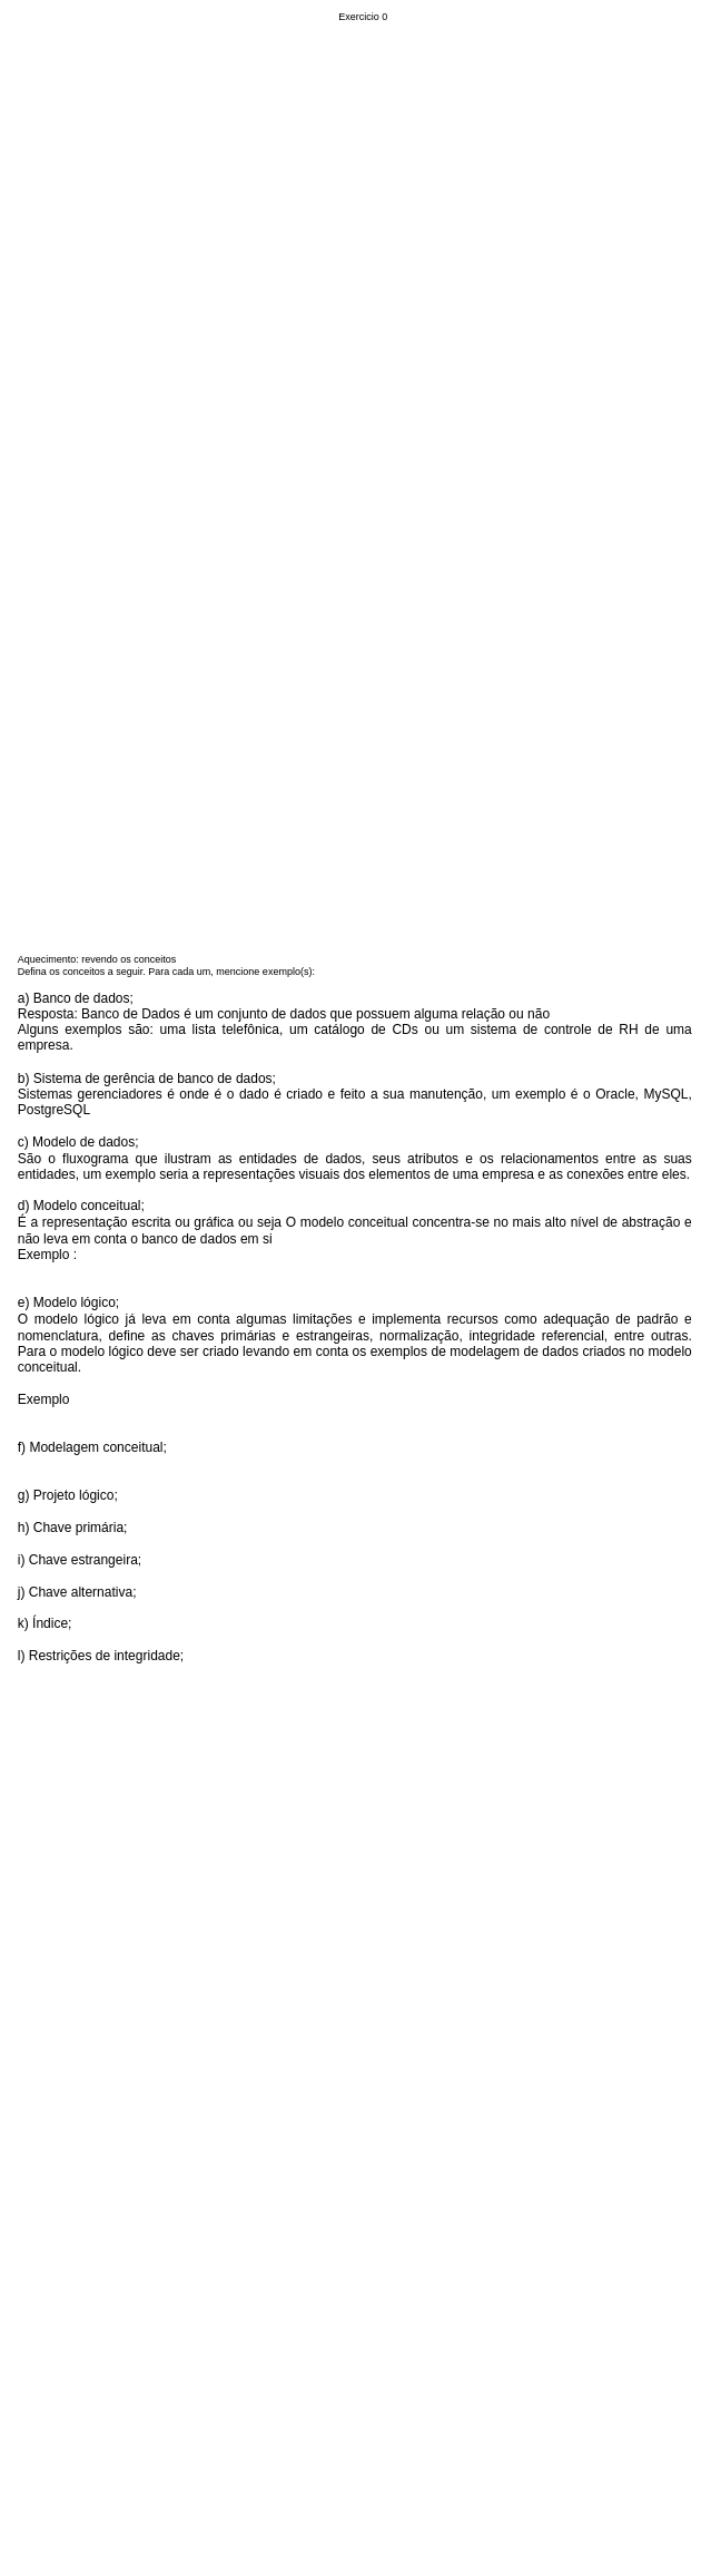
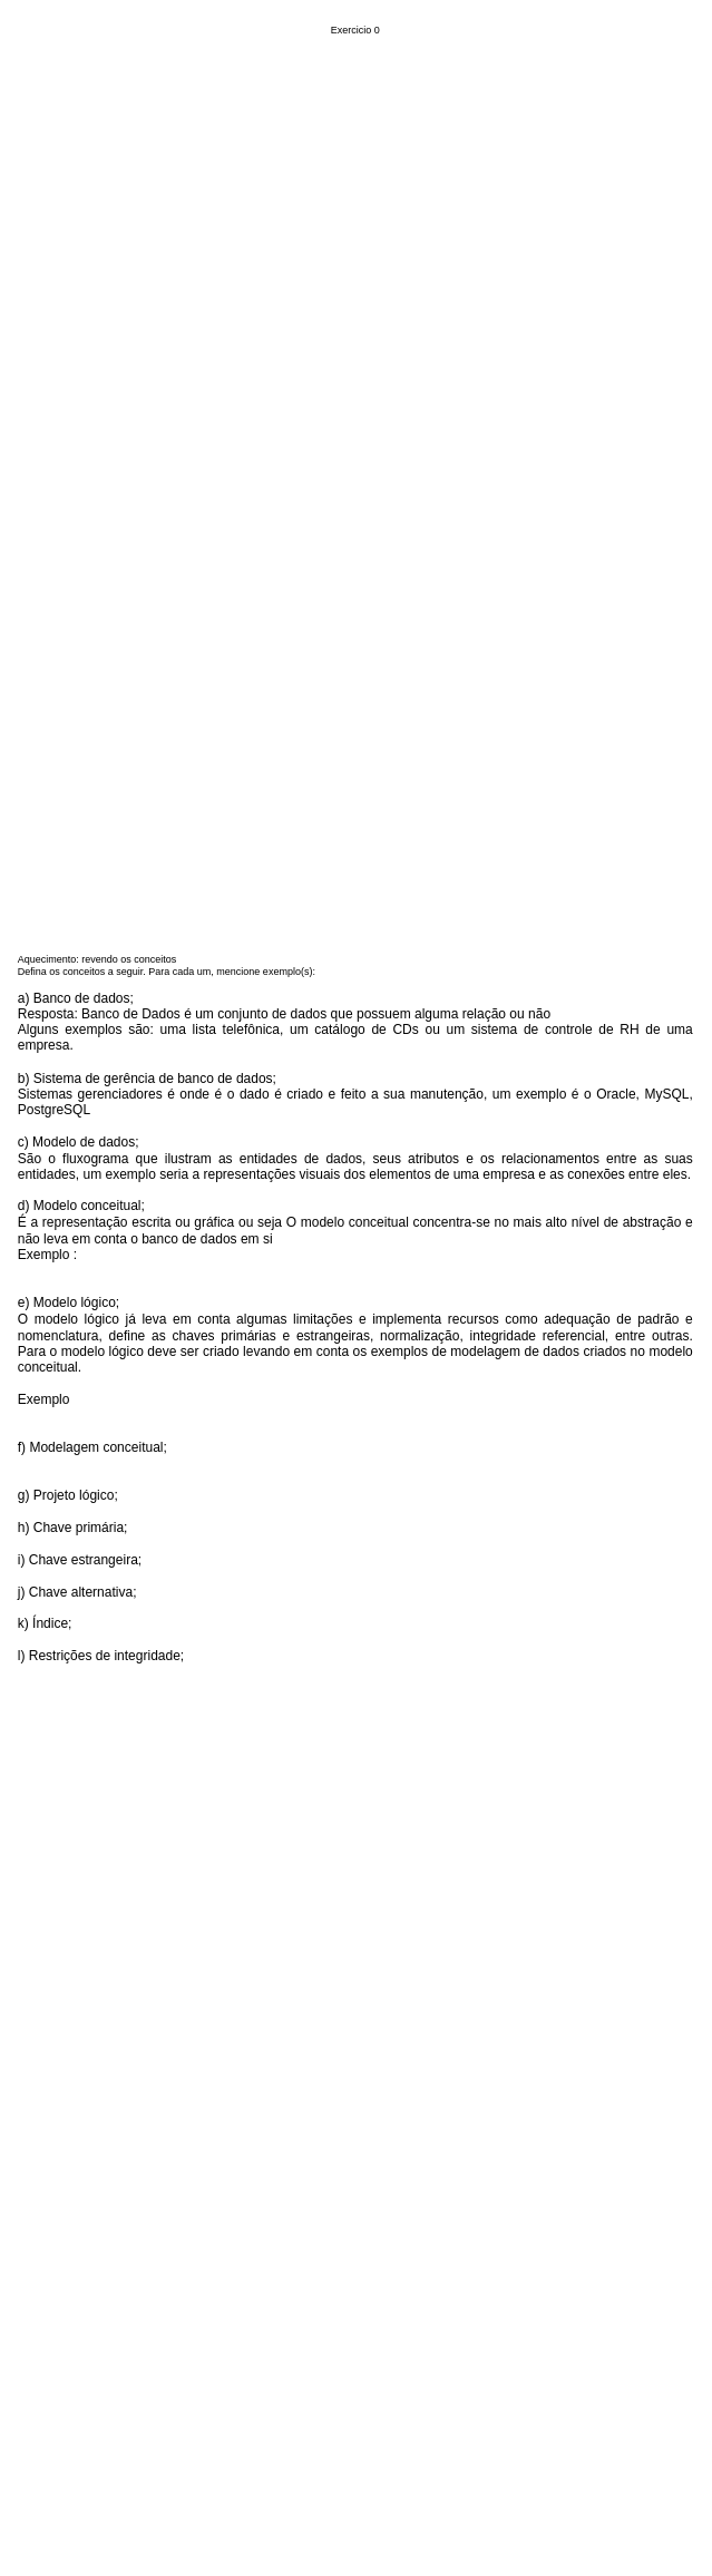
  <mxCell id="0" />
  <mxCell id="1" parent="0" />
- <mxCell id="2" value="Exercicio 0" style="text;html=1;strokeColor=none;fillColor=none;align=center;verticalAlign=middle;whiteSpace=wrap;rounded=0;" vertex="1" parent="1"><mxGeometry x="275" y="5" width="320" height="30" as="geometry" /></mxCell>
+ <mxCell id="2" value="Exercicio 0" style="text;html=1;strokeColor=none;fillColor=none;align=center;verticalAlign=middle;whiteSpace=wrap;rounded=0;" vertex="1" parent="1"><mxGeometry x="265" y="20" width="320" height="30" as="geometry" /></mxCell>
  <mxCell id="3" value="&lt;div style=&quot;text-align: justify;&quot;&gt;&lt;div style=&quot;border-color: var(--border-color);&quot;&gt;&lt;div style=&quot;border-color: var(--border-color);&quot;&gt;Aquecimento: revendo os conceitos&lt;/div&gt;&lt;div style=&quot;border-color: var(--border-color);&quot;&gt;Defina os conceitos a seguir. Para cada um, mencione exemplo(s):&lt;/div&gt;&lt;div style=&quot;border-color: var(--border-color);&quot;&gt;&lt;span style=&quot;border-color: var(--border-color); background-color: initial;&quot;&gt;&lt;br style=&quot;border-color: var(--border-color);&quot;&gt;&lt;/span&gt;&lt;/div&gt;&lt;div style=&quot;border-color: var(--border-color);&quot;&gt;&lt;span style=&quot;border-color: var(--border-color); background-color: initial;&quot;&gt;&lt;font style=&quot;border-color: var(--border-color);&quot; size=&quot;3&quot;&gt;a) Banco de dados;&lt;/font&gt;&lt;/span&gt;&lt;/div&gt;&lt;div style=&quot;border-color: var(--border-color);&quot;&gt;&lt;span style=&quot;border-color: var(--border-color); background-color: initial;&quot;&gt;&lt;font style=&quot;border-color: var(--border-color);&quot; size=&quot;3&quot;&gt;Resposta: Banco de Dados é um conjunto de dados que possuem alguma relação ou não&lt;/font&gt;&lt;/span&gt;&lt;/div&gt;&lt;div style=&quot;border-color: var(--border-color);&quot;&gt;&lt;span style=&quot;border-color: var(--border-color); background-color: initial;&quot;&gt;&lt;font style=&quot;border-color: var(--border-color);&quot; size=&quot;3&quot;&gt;Alguns exemplos são:&amp;nbsp;&lt;/font&gt;&lt;/span&gt;&lt;span style=&quot;border-color: var(--border-color); font-size: medium; text-align: start; background-color: rgb(255, 255, 255);&quot;&gt;uma lista telefônica, um catálogo de CDs ou um sistema de controle de RH de uma empresa&lt;/span&gt;&lt;span style=&quot;border-color: var(--border-color); text-align: center; font-size: medium; background-color: initial;&quot;&gt;.&lt;/span&gt;&lt;/div&gt;&lt;div style=&quot;border-color: var(--border-color);&quot;&gt;&lt;span style=&quot;border-color: var(--border-color); text-align: center; font-size: medium; background-color: initial;&quot;&gt;&lt;br style=&quot;border-color: var(--border-color);&quot;&gt;&lt;/span&gt;&lt;/div&gt;&lt;div style=&quot;border-color: var(--border-color);&quot;&gt;&lt;span style=&quot;border-color: var(--border-color); background-color: initial;&quot;&gt;&lt;font style=&quot;border-color: var(--border-color);&quot; size=&quot;3&quot;&gt;b) Sistema de gerência de banco de dados;&lt;/font&gt;&lt;/span&gt;&lt;/div&gt;&lt;div style=&quot;border-color: var(--border-color);&quot;&gt;&lt;span style=&quot;border-color: var(--border-color); background-color: initial;&quot;&gt;&lt;font style=&quot;border-color: var(--border-color);&quot; size=&quot;3&quot;&gt;Sistemas gerenciadores é onde é o dado é criado e feito a sua manutenção, um exemplo é o Oracle, MySQL, PostgreSQL&lt;/font&gt;&lt;/span&gt;&lt;/div&gt;&lt;div style=&quot;border-color: var(--border-color);&quot;&gt;&lt;span style=&quot;border-color: var(--border-color); background-color: initial;&quot;&gt;&lt;font style=&quot;border-color: var(--border-color);&quot; size=&quot;3&quot;&gt;&lt;br style=&quot;border-color: var(--border-color);&quot;&gt;&lt;/font&gt;&lt;/span&gt;&lt;/div&gt;&lt;div style=&quot;border-color: var(--border-color);&quot;&gt;&lt;span style=&quot;border-color: var(--border-color); background-color: initial;&quot;&gt;&lt;font style=&quot;border-color: var(--border-color);&quot; size=&quot;3&quot;&gt;c) Modelo de dados;&lt;/font&gt;&lt;/span&gt;&lt;/div&gt;&lt;div style=&quot;border-color: var(--border-color);&quot;&gt;&lt;span style=&quot;border-color: var(--border-color); background-color: initial;&quot;&gt;&lt;font style=&quot;border-color: var(--border-color);&quot; size=&quot;3&quot;&gt;São o fluxograma que ilustram as entidades de dados, seus atributos e os relacionamentos entre as suas entidades, um exemplo seria a&lt;/font&gt;&lt;/span&gt;&lt;span style=&quot;border-color: var(--border-color); font-size: medium; background-color: initial;&quot;&gt;&amp;nbsp;representações visuais dos elementos de uma empresa e as conexões entre eles.&lt;/span&gt;&lt;/div&gt;&lt;div style=&quot;border-color: var(--border-color);&quot;&gt;&lt;span style=&quot;border-color: var(--border-color); font-size: medium; background-color: initial;&quot;&gt;&lt;br style=&quot;border-color: var(--border-color);&quot;&gt;&lt;/span&gt;&lt;/div&gt;&lt;div style=&quot;border-color: var(--border-color);&quot;&gt;&lt;span style=&quot;border-color: var(--border-color); background-color: initial;&quot;&gt;&lt;font style=&quot;border-color: var(--border-color);&quot; size=&quot;3&quot;&gt;d) Modelo conceitual;&lt;/font&gt;&lt;/span&gt;&lt;/div&gt;&lt;div style=&quot;border-color: var(--border-color);&quot;&gt;&lt;font style=&quot;border-color: var(--border-color);&quot; size=&quot;3&quot;&gt;&lt;span style=&quot;border-color: var(--border-color); background-color: initial;&quot;&gt;&lt;font style=&quot;border-color: var(--border-color);&quot;&gt;É a representação escrita ou gráfica ou seja&amp;nbsp;&lt;/font&gt;&lt;/span&gt;O&amp;nbsp;&lt;span style=&quot;border-color: var(--border-color); text-align: left; background-color: rgb(255, 255, 255);&quot;&gt;modelo conceitual&lt;/span&gt;&lt;span style=&quot;border-color: var(--border-color); text-align: left; background-color: rgb(255, 255, 255);&quot;&gt;&amp;nbsp;concentra-se no mais alto nível de abstração e não leva em conta o&amp;nbsp;&lt;/span&gt;&lt;span style=&quot;border-color: var(--border-color); text-align: left; background-color: rgb(255, 255, 255);&quot;&gt;banco de dados&lt;/span&gt;&lt;span style=&quot;border-color: var(--border-color); text-align: left; background-color: rgb(255, 255, 255);&quot;&gt;&amp;nbsp;em si&lt;/span&gt;&lt;/font&gt;&lt;/div&gt;&lt;div style=&quot;border-color: var(--border-color);&quot;&gt;&lt;font style=&quot;border-color: var(--border-color);&quot; size=&quot;3&quot;&gt;&lt;span style=&quot;border-color: var(--border-color); text-align: left; background-color: rgb(255, 255, 255);&quot;&gt;Exemplo :&amp;nbsp;&lt;/span&gt;&lt;/font&gt;&lt;/div&gt;&lt;div style=&quot;border-color: var(--border-color);&quot;&gt;&lt;img style=&quot;border-color: var(--border-color);&quot; alt=&quot;Modelo de Entidade e Relacionamento&quot; src=&quot;https://www.luis.blog.br/userfiles/image/mer.jpg&quot;&gt;&lt;font style=&quot;border-color: var(--border-color);&quot; size=&quot;3&quot;&gt;&lt;span style=&quot;border-color: var(--border-color); text-align: left; background-color: rgb(255, 255, 255);&quot;&gt;&lt;br style=&quot;border-color: var(--border-color);&quot;&gt;&lt;/span&gt;&lt;/font&gt;&lt;/div&gt;&lt;div style=&quot;border-color: var(--border-color);&quot;&gt;&lt;font style=&quot;border-color: var(--border-color);&quot; size=&quot;3&quot;&gt;&lt;span style=&quot;border-color: var(--border-color); text-align: left; background-color: rgb(255, 255, 255);&quot;&gt;&lt;br style=&quot;border-color: var(--border-color);&quot;&gt;&lt;/span&gt;&lt;/font&gt;&lt;/div&gt;&lt;div style=&quot;border-color: var(--border-color);&quot;&gt;&lt;span style=&quot;border-color: var(--border-color); background-color: initial;&quot;&gt;&lt;font style=&quot;border-color: var(--border-color);&quot; size=&quot;3&quot;&gt;e) Modelo lógico;&lt;/font&gt;&lt;/span&gt;&lt;/div&gt;&lt;div style=&quot;border-color: var(--border-color);&quot;&gt;&lt;span style=&quot;border-color: var(--border-color); background-color: initial;&quot;&gt;&lt;font style=&quot;border-color: var(--border-color);&quot; size=&quot;3&quot;&gt;O modelo lógico já leva em conta algumas limitações e implementa recursos como adequação de padrão e nomenclatura, define as chaves primárias e estrangeiras&lt;span style=&quot;border-color: var(--border-color); text-align: start; background-color: rgb(255, 255, 255);&quot;&gt;, normalização, integridade referencial, entre outras. Para o modelo lógico deve ser criado levando em conta os exemplos de modelagem de dados criados no modelo conceitual.&lt;/span&gt;&lt;br style=&quot;border-color: var(--border-color);&quot;&gt;&lt;/font&gt;&lt;/span&gt;&lt;/div&gt;&lt;div style=&quot;border-color: var(--border-color);&quot;&gt;&lt;span style=&quot;border-color: var(--border-color); background-color: initial;&quot;&gt;&lt;font style=&quot;border-color: var(--border-color);&quot; size=&quot;3&quot;&gt;&lt;br style=&quot;border-color: var(--border-color);&quot;&gt;&lt;/font&gt;&lt;/span&gt;&lt;/div&gt;&lt;div style=&quot;border-color: var(--border-color);&quot;&gt;&lt;span style=&quot;border-color: var(--border-color); background-color: initial;&quot;&gt;&lt;font style=&quot;border-color: var(--border-color);&quot; size=&quot;3&quot;&gt;Exemplo&amp;nbsp;&lt;/font&gt;&lt;/span&gt;&lt;/div&gt;&lt;div style=&quot;border-color: var(--border-color);&quot;&gt;&lt;span style=&quot;border-color: var(--border-color); background-color: initial;&quot;&gt;&lt;font style=&quot;border-color: var(--border-color);&quot; size=&quot;3&quot;&gt;&lt;img style=&quot;border-color: var(--border-color);&quot; alt=&quot;Modelo de banco de dados visio&quot; src=&quot;https://www.luis.blog.br/userfiles/image/diagrama-de-banco-de-dados.jpg&quot;&gt;&lt;br style=&quot;border-color: var(--border-color);&quot;&gt;&lt;/font&gt;&lt;/span&gt;&lt;/div&gt;&lt;div style=&quot;border-color: var(--border-color);&quot;&gt;&lt;span style=&quot;border-color: var(--border-color); background-color: initial;&quot;&gt;&lt;font style=&quot;border-color: var(--border-color);&quot; size=&quot;3&quot;&gt;&lt;br style=&quot;border-color: var(--border-color);&quot;&gt;&lt;/font&gt;&lt;/span&gt;&lt;/div&gt;&lt;div style=&quot;border-color: var(--border-color);&quot;&gt;&lt;span style=&quot;border-color: var(--border-color); background-color: initial;&quot;&gt;&lt;font style=&quot;border-color: var(--border-color);&quot; size=&quot;3&quot;&gt;f) Modelagem conceitual;&lt;/font&gt;&lt;/span&gt;&lt;/div&gt;&lt;div style=&quot;border-color: var(--border-color);&quot;&gt;&lt;span style=&quot;border-color: var(--border-color); background-color: initial;&quot;&gt;&lt;font style=&quot;border-color: var(--border-color);&quot; size=&quot;3&quot;&gt;&lt;br style=&quot;border-color: var(--border-color);&quot;&gt;&lt;/font&gt;&lt;/span&gt;&lt;/div&gt;&lt;div style=&quot;border-color: var(--border-color);&quot;&gt;&lt;span style=&quot;border-color: var(--border-color); background-color: initial;&quot;&gt;&lt;font style=&quot;border-color: var(--border-color);&quot; size=&quot;3&quot;&gt;&lt;br style=&quot;border-color: var(--border-color);&quot;&gt;&lt;/font&gt;&lt;/span&gt;&lt;/div&gt;&lt;div style=&quot;border-color: var(--border-color);&quot;&gt;&lt;span style=&quot;border-color: var(--border-color); background-color: initial;&quot;&gt;&lt;font style=&quot;border-color: var(--border-color);&quot; size=&quot;3&quot;&gt;g) Projeto lógico;&lt;/font&gt;&lt;/span&gt;&lt;/div&gt;&lt;div style=&quot;border-color: var(--border-color);&quot;&gt;&lt;span style=&quot;border-color: var(--border-color); background-color: initial;&quot;&gt;&lt;font style=&quot;border-color: var(--border-color);&quot; size=&quot;3&quot;&gt;&lt;br&gt;&lt;/font&gt;&lt;/span&gt;&lt;/div&gt;&lt;div style=&quot;border-color: var(--border-color);&quot;&gt;&lt;span style=&quot;border-color: var(--border-color); background-color: initial;&quot;&gt;&lt;font style=&quot;border-color: var(--border-color);&quot; size=&quot;3&quot;&gt;h) Chave primária;&lt;/font&gt;&lt;/span&gt;&lt;/div&gt;&lt;div style=&quot;border-color: var(--border-color);&quot;&gt;&lt;span style=&quot;border-color: var(--border-color); background-color: initial;&quot;&gt;&lt;font style=&quot;border-color: var(--border-color);&quot; size=&quot;3&quot;&gt;&lt;br&gt;&lt;/font&gt;&lt;/span&gt;&lt;/div&gt;&lt;div style=&quot;border-color: var(--border-color);&quot;&gt;&lt;span style=&quot;border-color: var(--border-color); background-color: initial;&quot;&gt;&lt;font style=&quot;border-color: var(--border-color);&quot; size=&quot;3&quot;&gt;i) Chave estrangeira;&lt;/font&gt;&lt;/span&gt;&lt;/div&gt;&lt;div style=&quot;border-color: var(--border-color);&quot;&gt;&lt;span style=&quot;border-color: var(--border-color); background-color: initial;&quot;&gt;&lt;font style=&quot;border-color: var(--border-color);&quot; size=&quot;3&quot;&gt;&lt;br&gt;&lt;/font&gt;&lt;/span&gt;&lt;/div&gt;&lt;div style=&quot;border-color: var(--border-color);&quot;&gt;&lt;span style=&quot;border-color: var(--border-color); background-color: initial;&quot;&gt;&lt;font style=&quot;border-color: var(--border-color);&quot; size=&quot;3&quot;&gt;j) Chave alternativa;&lt;/font&gt;&lt;/span&gt;&lt;/div&gt;&lt;div style=&quot;border-color: var(--border-color);&quot;&gt;&lt;span style=&quot;border-color: var(--border-color); background-color: initial;&quot;&gt;&lt;font style=&quot;border-color: var(--border-color);&quot; size=&quot;3&quot;&gt;&lt;br&gt;&lt;/font&gt;&lt;/span&gt;&lt;/div&gt;&lt;div style=&quot;border-color: var(--border-color);&quot;&gt;&lt;span style=&quot;border-color: var(--border-color); background-color: initial;&quot;&gt;&lt;font style=&quot;border-color: var(--border-color);&quot; size=&quot;3&quot;&gt;k) Índice;&lt;/font&gt;&lt;/span&gt;&lt;/div&gt;&lt;div style=&quot;border-color: var(--border-color);&quot;&gt;&lt;span style=&quot;border-color: var(--border-color); background-color: initial;&quot;&gt;&lt;font style=&quot;border-color: var(--border-color);&quot; size=&quot;3&quot;&gt;&lt;br&gt;&lt;/font&gt;&lt;/span&gt;&lt;/div&gt;&lt;div style=&quot;border-color: var(--border-color);&quot;&gt;&lt;span style=&quot;border-color: var(--border-color); background-color: initial;&quot;&gt;&lt;font style=&quot;border-color: var(--border-color);&quot; size=&quot;3&quot;&gt;l) Restrições de integridade;&lt;/font&gt;&lt;/span&gt;&lt;/div&gt;&lt;/div&gt;&lt;/div&gt;" style="text;html=1;strokeColor=none;fillColor=none;align=center;verticalAlign=middle;whiteSpace=wrap;rounded=0;" vertex="1" parent="1"><mxGeometry x="20" y="70" width="810" height="2990" as="geometry" /></mxCell>
